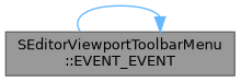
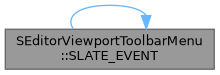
  digraph {
    rankdir=RL
-   n1 [color=gray40 fillcolor=grey60 fontcolor=black fontname=Helvetica fontsize=10 height=0.2 label="SEditorViewportToolbarMenu\l::EVENT_EVENT" shape=box style=filled width=0.4]
+   n1 [color=gray40 fillcolor=grey60 fontcolor=black fontname=Helvetica fontsize=10 height=0.2 label="SEditorViewportToolbarMenu\l::SLATE_EVENT" shape=box style=filled width=0.4]
    n1 -> n1 [color=steelblue1 dir=back fontname=Helvetica fontsize=10 labelfontname=Helvetica labelfontsize=10 style=solid]
  }
